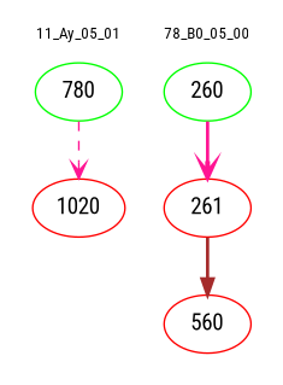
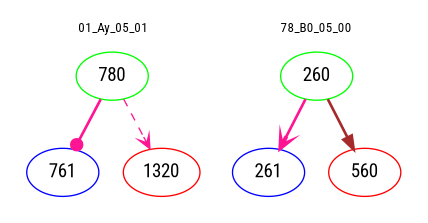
  digraph {
    fontname="Roboto Condensed"
    node [color=green fontname="Roboto Condensed"]
    edge [arrowhead=vee color=deeppink fontname="Roboto Condensed" style=bold]
    n1 [label=780]
-   n3 [color=red label=1020]
+   n2 [color=blue label=761]
+   n3 [color=red label=1320]
    n4 [label=260]
-   n5 [color=red label=261]
+   n5 [color=blue label=261]
    n6 [color=red label=560]
    subgraph cluster_1 {
      color=white
      fontsize=10
-     label="11_Ay_05_01"
+     label="01_Ay_05_01"
      n1
+     n2
      n3
    }
    subgraph cluster_2 {
      color=white
      fontsize=10
      label="78_B0_05_00"
      n4
      n5
      n6
    }
+   n1 -> n2 [arrowhead=dot]
    n1 -> n3 [style=dashed]
    n4 -> n5
-   n5 -> n6 [arrowhead=normal color=brown]
+   n4 -> n6 [arrowhead=normal color=brown]
  }
